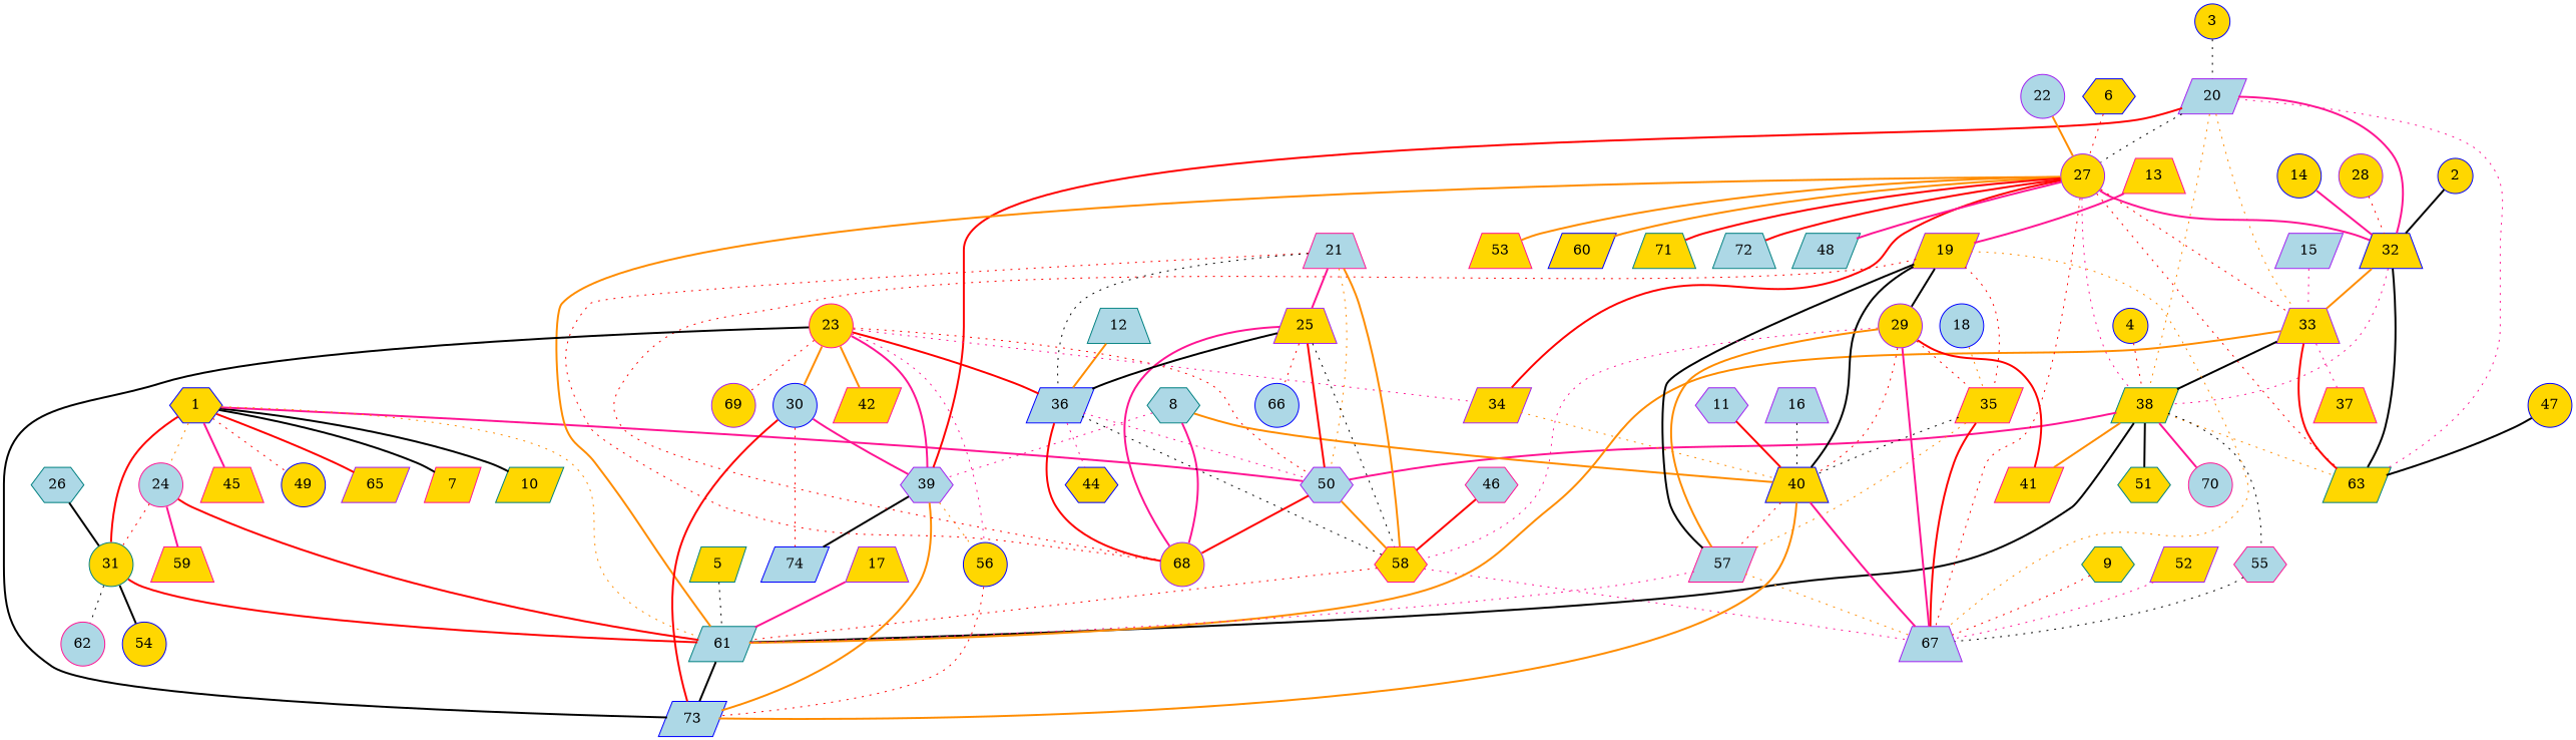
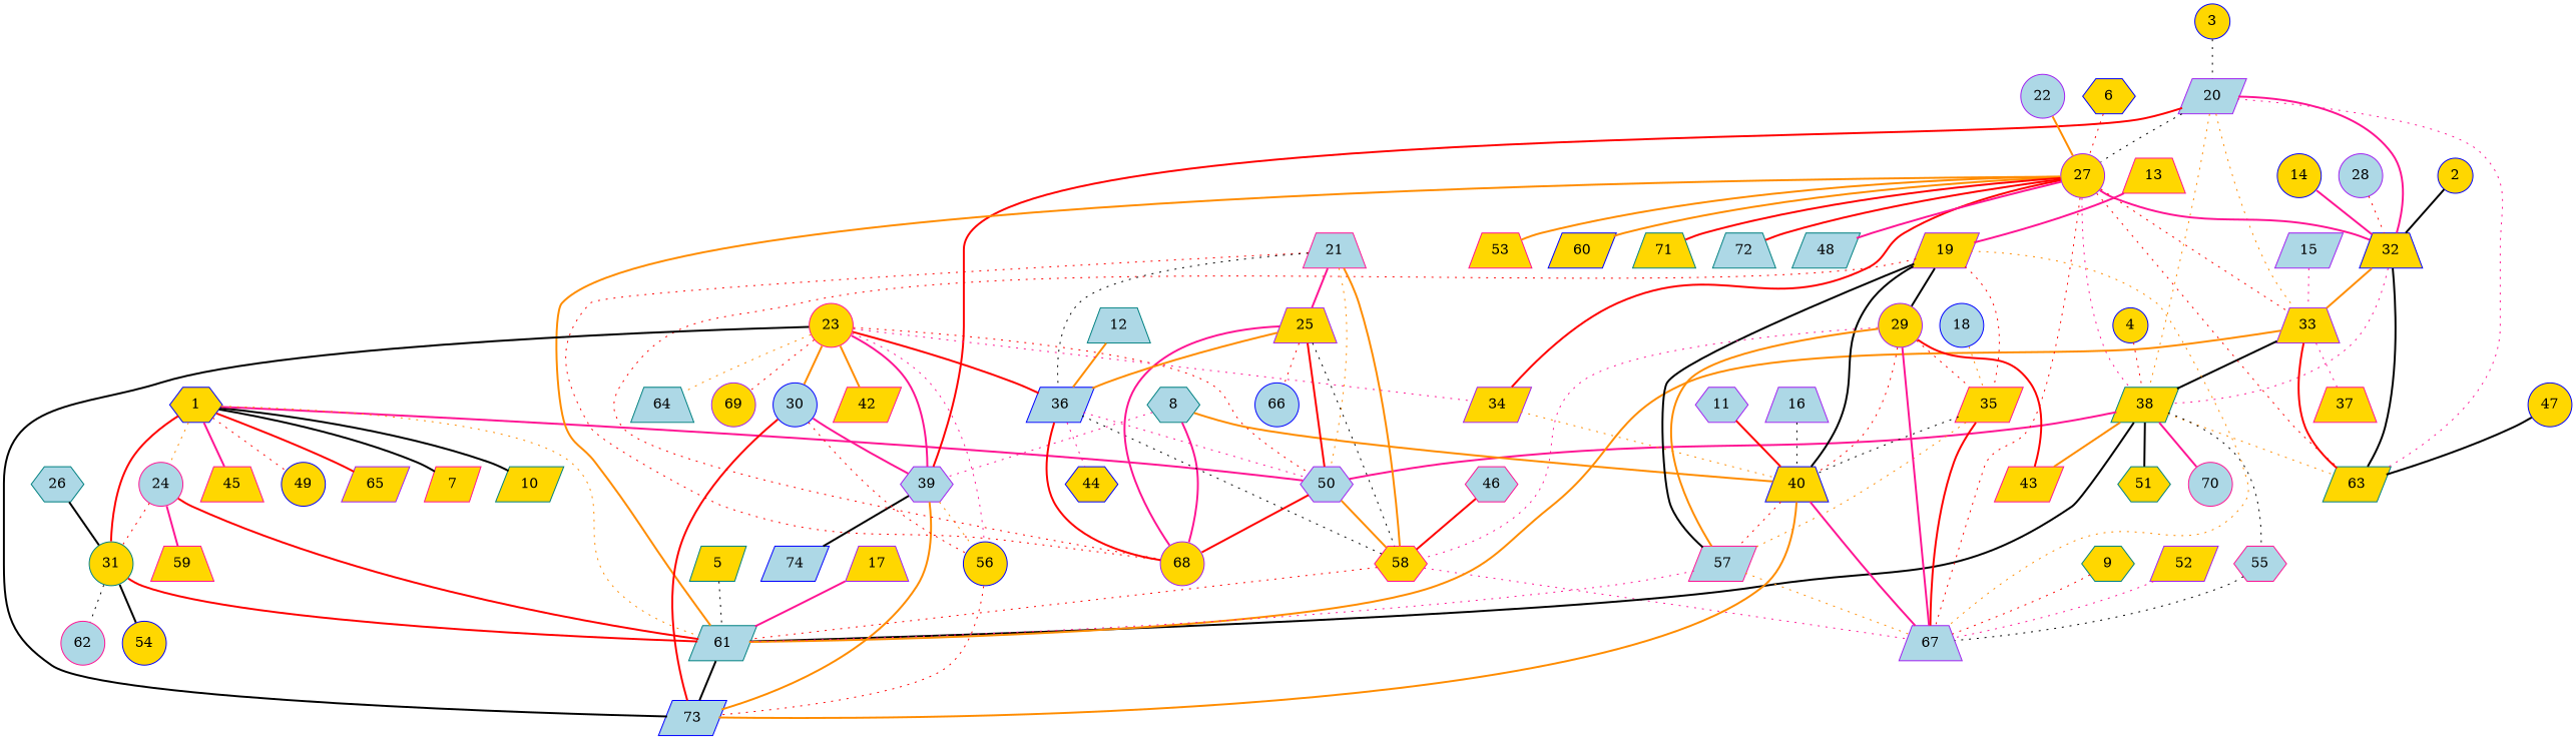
  graph {
    node [color=blue fillcolor=gold shape=circle style=filled]
    edge [color=red style=bold weight=1.0]
    1 [shape=hexagon]
    7 [color=deeppink shape=parallelogram]
    10 [color=teal shape=parallelogram]
    24 [color=deeppink fillcolor=lightblue]
    31 [color=teal]
    45 [color=deeppink shape=trapezium]
    49
    50 [color=purple fillcolor=lightblue shape=hexagon]
    61 [color=teal fillcolor=lightblue shape=parallelogram]
    65 [color=purple shape=parallelogram]
    59 [color=deeppink shape=trapezium]
    54
    62 [color=deeppink fillcolor=lightblue]
    68 [color=purple]
    58 [color=deeppink shape=hexagon]
    73 [fillcolor=lightblue shape=parallelogram]
    2
    32 [shape=trapezium]
    38 [color=teal shape=parallelogram]
    33 [color=purple shape=trapezium]
    63 [color=teal shape=parallelogram]
    3
    20 [color=purple fillcolor=lightblue shape=parallelogram]
    27 [color=purple]
    39 [color=purple fillcolor=lightblue shape=hexagon]
    4
-   43 [color=deeppink shape=parallelogram label=41]
+   43 [color=deeppink shape=parallelogram]
    51 [color=teal shape=hexagon]
    55 [color=deeppink fillcolor=lightblue shape=hexagon]
    70 [color=deeppink fillcolor=lightblue]
    5 [color=teal shape=parallelogram]
    6 [shape=hexagon]
    67 [color=purple fillcolor=lightblue shape=trapezium]
    34 [color=purple shape=parallelogram]
    48 [color=teal fillcolor=lightblue shape=parallelogram]
    53 [color=deeppink shape=trapezium]
    60 [shape=parallelogram]
    71 [color=teal shape=trapezium]
    72 [color=teal fillcolor=lightblue shape=trapezium]
    8 [color=teal fillcolor=lightblue shape=hexagon]
    40 [shape=trapezium]
    56
    74 [fillcolor=lightblue shape=parallelogram]
    57 [color=deeppink fillcolor=lightblue shape=parallelogram]
    9 [color=teal shape=hexagon]
    11 [color=purple fillcolor=lightblue shape=hexagon]
    12 [color=teal fillcolor=lightblue shape=trapezium]
    36 [fillcolor=lightblue shape=parallelogram]
    44 [shape=hexagon]
    13 [color=deeppink shape=trapezium]
    19 [color=purple shape=parallelogram]
    35 [color=deeppink shape=parallelogram]
    29 [color=purple]
    14
    15 [color=purple fillcolor=lightblue shape=parallelogram]
    37 [color=deeppink shape=trapezium]
    16 [color=purple fillcolor=lightblue shape=trapezium]
    17 [color=purple shape=trapezium]
    18 [fillcolor=lightblue]
    21 [color=deeppink fillcolor=lightblue shape=trapezium]
    25 [color=purple shape=trapezium]
    66 [fillcolor=lightblue]
    22 [color=purple fillcolor=lightblue]
    23 [color=deeppink]
    30 [fillcolor=lightblue]
    42 [color=deeppink shape=parallelogram]
+   64 [color=teal fillcolor=lightblue shape=trapezium]
    69 [color=purple]
    26 [color=teal fillcolor=lightblue shape=hexagon]
-   28 [color=purple]
+   28 [color=purple fillcolor=lightblue]
    46 [color=deeppink fillcolor=lightblue shape=hexagon]
    47
    52 [color=purple shape=parallelogram]
    1 -- 7 [color=black]
    1 -- 10 [color=black]
    1 -- 24 [color=darkorange style=dotted weight=6.0]
    1 -- 31 [weight=3.0]
    1 -- 45 [color=deeppink]
    1 -- 49 [style=dotted]
    1 -- 50 [color=deeppink]
    1 -- 61 [color=darkorange style=dotted weight=3.0]
    1 -- 65
    24 -- 31 [style=dotted weight=2.0]
    24 -- 61 [weight=2.0]
    24 -- 59 [color=deeppink]
    31 -- 61
    31 -- 54 [color=black]
    31 -- 62 [color=black style=dotted]
    50 -- 68 [weight=2.0]
    50 -- 58 [color=darkorange weight=2.0]
    61 -- 73 [color=black]
    58 -- 61 [style=dotted]
    58 -- 67 [color=deeppink style=dotted]
    2 -- 32 [color=black]
    32 -- 38 [color=deeppink style=dotted]
    32 -- 33 [color=darkorange]
    32 -- 63 [color=black]
    38 -- 50 [color=deeppink]
    38 -- 61 [color=black]
    38 -- 63 [color=darkorange style=dotted]
    38 -- 43 [color=darkorange]
    38 -- 51 [color=black]
    38 -- 55 [color=black style=dotted]
    38 -- 70 [color=deeppink]
    33 -- 61 [color=darkorange]
    33 -- 38 [color=black]
    33 -- 63
    33 -- 37 [color=deeppink style=dotted]
    3 -- 20 [color=black style=dotted]
    20 -- 32 [color=deeppink]
    20 -- 38 [color=darkorange style=dotted]
    20 -- 33 [color=darkorange style=dotted]
    20 -- 63 [color=deeppink style=dotted]
    20 -- 27 [color=black style=dotted weight=2.0]
    20 -- 39
    27 -- 61 [color=darkorange]
    27 -- 32 [color=deeppink weight=2.0]
    27 -- 38 [color=deeppink style=dotted weight=2.0]
    27 -- 33 [style=dotted weight=2.0]
    27 -- 63 [style=dotted weight=2.0]
    27 -- 67 [style=dotted]
    27 -- 34
    27 -- 48 [color=deeppink]
    27 -- 53 [color=darkorange]
    27 -- 60 [color=darkorange]
    27 -- 71
    27 -- 72
    39 -- 73 [color=darkorange]
    39 -- 56 [color=darkorange style=dotted]
    39 -- 74 [color=black]
    4 -- 38 [style=dotted]
    55 -- 67 [color=black style=dotted]
    5 -- 61 [color=black style=dotted]
    6 -- 27 [style=dotted]
    34 -- 40 [color=darkorange style=dotted]
    8 -- 68 [color=deeppink]
    8 -- 39 [color=deeppink style=dotted]
    8 -- 40 [color=darkorange]
    40 -- 73 [color=darkorange]
    40 -- 67 [color=deeppink]
    40 -- 57 [style=dotted weight=2.0]
    56 -- 73 [style=dotted]
    57 -- 61 [color=deeppink style=dotted]
    57 -- 67 [color=darkorange style=dotted weight=2.0]
    9 -- 67 [style=dotted]
    11 -- 40
    12 -- 36 [color=darkorange]
    36 -- 50 [color=deeppink style=dotted weight=2.0]
    36 -- 68
    36 -- 58 [color=black style=dotted]
    36 -- 44 [color=deeppink style=dotted]
    13 -- 19 [color=deeppink]
    19 -- 68 [style=dotted]
    19 -- 67 [color=darkorange style=dotted]
    19 -- 40 [color=black]
    19 -- 57 [color=black weight=2.0]
    19 -- 35 [style=dotted]
    19 -- 29 [color=black]
    35 -- 67
    35 -- 40 [color=black style=dotted]
    35 -- 57 [color=darkorange style=dotted weight=2.0]
    29 -- 58 [color=deeppink style=dotted]
    29 -- 43
    29 -- 67 [color=deeppink]
    29 -- 40 [style=dotted]
    29 -- 57 [color=darkorange weight=2.0]
    29 -- 35 [style=dotted]
    14 -- 32 [color=deeppink]
    15 -- 33 [color=deeppink style=dotted]
    16 -- 40 [color=black style=dotted]
    17 -- 61 [color=deeppink]
    18 -- 35 [color=darkorange style=dotted]
    21 -- 50 [color=darkorange style=dotted weight=2.0]
    21 -- 68 [style=dotted]
    21 -- 58 [color=darkorange]
    21 -- 36 [color=black style=dotted]
    21 -- 25 [color=deeppink]
    25 -- 50 [weight=2.0]
    25 -- 68 [color=deeppink]
    25 -- 58 [color=black style=dotted]
-   25 -- 36 [color=black]
+   25 -- 36 [color=darkorange]
    25 -- 66 [style=dotted]
    22 -- 27 [color=darkorange]
    23 -- 50 [style=dotted]
    23 -- 73 [color=black weight=2.0]
    23 -- 39 [color=deeppink weight=2.0]
    23 -- 34 [color=deeppink style=dotted]
    23 -- 56 [color=deeppink style=dotted weight=2.0]
    23 -- 36
    23 -- 30 [color=darkorange weight=4.0]
    23 -- 42 [color=darkorange]
+   23 -- 64 [color=darkorange style=dotted]
    23 -- 69 [style=dotted]
    30 -- 73 [weight=2.0]
    30 -- 39 [color=deeppink weight=2.0]
-   30 -- 74 [style=dotted weight=2.0]
+   30 -- 56 [style=dotted weight=2.0]
    26 -- 31 [color=black]
    28 -- 32 [style=dotted]
    46 -- 58
    47 -- 63 [color=black]
    52 -- 67 [color=deeppink style=dotted]
  }
